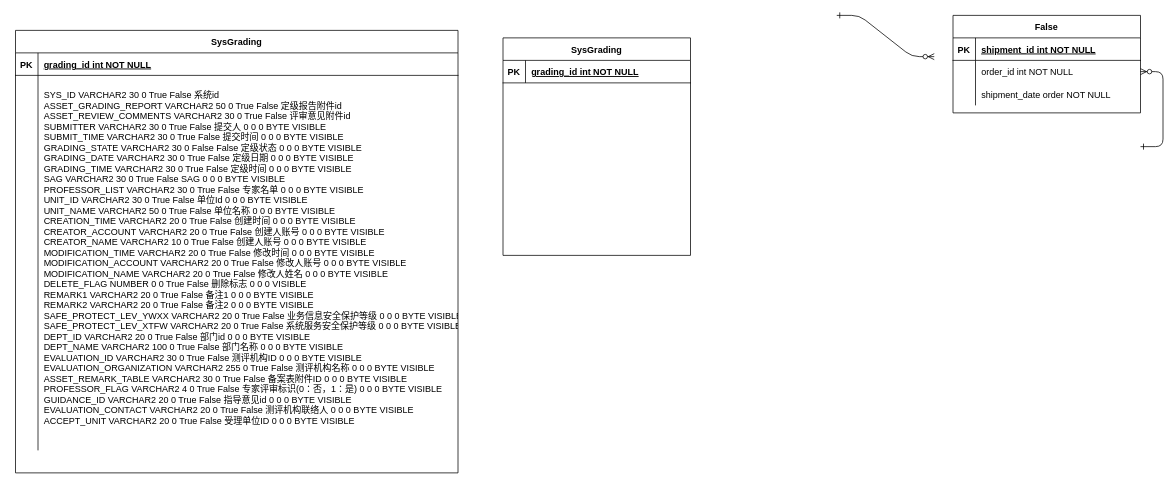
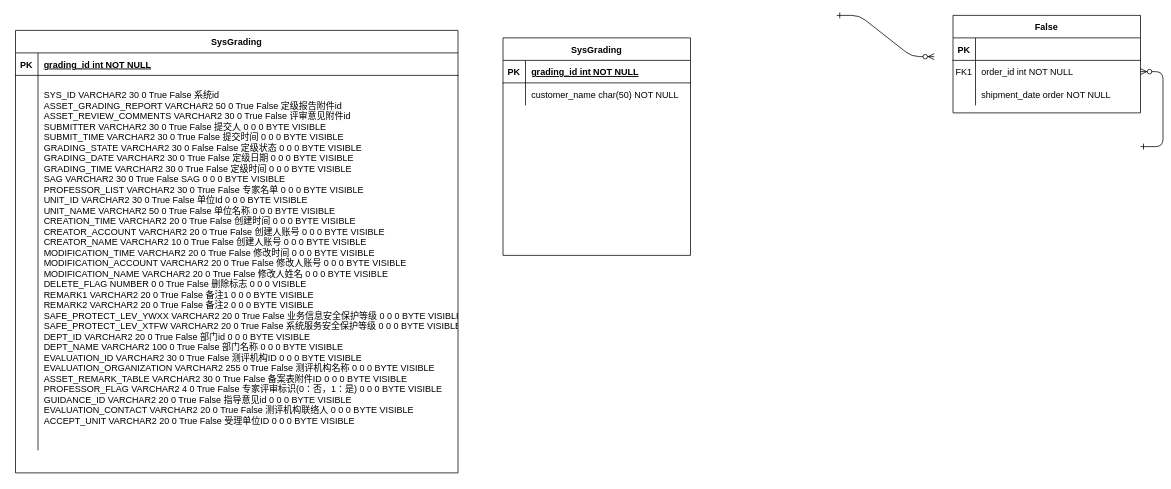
  <mxCell id="0" />
  <mxCell id="1" parent="0" />
  <mxCell id="2" value="" style="edgeStyle=entityRelationEdgeStyle;endArrow=ERzeroToMany;startArrow=ERone;endFill=1;startFill=0;" parent="1" edge="1"><mxGeometry width="100" height="100" relative="1" as="geometry"><mxPoint x="1115" y="20" as="sourcePoint" /><mxPoint x="1245" y="75" as="targetPoint" /></mxGeometry></mxCell>
  <mxCell id="3" value="" style="edgeStyle=entityRelationEdgeStyle;endArrow=ERzeroToMany;startArrow=ERone;endFill=1;startFill=0;" parent="1" target="8" edge="1"><mxGeometry width="100" height="100" relative="1" as="geometry"><mxPoint x="1520" y="195" as="sourcePoint" /><mxPoint x="1280" y="195" as="targetPoint" /></mxGeometry></mxCell>
  <mxCell id="4" value="False" style="shape=table;startSize=30;container=1;collapsible=1;childLayout=tableLayout;fixedRows=1;rowLines=0;fontStyle=1;align=center;resizeLast=1;" parent="1" vertex="1"><mxGeometry x="1270" y="20" width="250" height="130" as="geometry" /></mxCell>
  <mxCell id="5" value="" style="shape=partialRectangle;collapsible=0;dropTarget=0;pointerEvents=0;fillColor=none;points=[[0,0.5],[1,0.5]];portConstraint=eastwest;top=0;left=0;right=0;bottom=1;" parent="4" vertex="1"><mxGeometry y="30" width="250" height="30" as="geometry" /></mxCell>
  <mxCell id="6" value="PK" style="shape=partialRectangle;overflow=hidden;connectable=0;fillColor=none;top=0;left=0;bottom=0;right=0;fontStyle=1;" parent="5" vertex="1"><mxGeometry width="30" height="30" as="geometry"><mxRectangle width="30" height="30" as="alternateBounds" /></mxGeometry></mxCell>
- <mxCell id="7" value="shipment_id int NOT NULL " style="shape=partialRectangle;overflow=hidden;connectable=0;fillColor=none;top=0;left=0;bottom=0;right=0;align=left;spacingLeft=6;fontStyle=5;" parent="5" vertex="1"><mxGeometry x="30" width="220" height="30" as="geometry"><mxRectangle width="220" height="30" as="alternateBounds" /></mxGeometry></mxCell>
  <mxCell id="8" value="" style="shape=partialRectangle;collapsible=0;dropTarget=0;pointerEvents=0;fillColor=none;points=[[0,0.5],[1,0.5]];portConstraint=eastwest;top=0;left=0;right=0;bottom=0;" parent="4" vertex="1"><mxGeometry y="60" width="250" height="30" as="geometry" /></mxCell>
+ <mxCell id="9" value="FK1" style="shape=partialRectangle;overflow=hidden;connectable=0;fillColor=none;top=0;left=0;bottom=0;right=0;" parent="8" vertex="1"><mxGeometry width="30" height="30" as="geometry"><mxRectangle width="30" height="30" as="alternateBounds" /></mxGeometry></mxCell>
  <mxCell id="10" value="order_id int NOT NULL" style="shape=partialRectangle;overflow=hidden;connectable=0;fillColor=none;top=0;left=0;bottom=0;right=0;align=left;spacingLeft=6;" parent="8" vertex="1"><mxGeometry x="30" width="220" height="30" as="geometry"><mxRectangle width="220" height="30" as="alternateBounds" /></mxGeometry></mxCell>
  <mxCell id="11" value="" style="shape=partialRectangle;collapsible=0;dropTarget=0;pointerEvents=0;fillColor=none;points=[[0,0.5],[1,0.5]];portConstraint=eastwest;top=0;left=0;right=0;bottom=0;" parent="4" vertex="1"><mxGeometry y="90" width="250" height="30" as="geometry" /></mxCell>
  <mxCell id="12" value="" style="shape=partialRectangle;overflow=hidden;connectable=0;fillColor=none;top=0;left=0;bottom=0;right=0;" parent="11" vertex="1"><mxGeometry width="30" height="30" as="geometry"><mxRectangle width="30" height="30" as="alternateBounds" /></mxGeometry></mxCell>
  <mxCell id="13" value="shipment_date order NOT NULL" style="shape=partialRectangle;overflow=hidden;connectable=0;fillColor=none;top=0;left=0;bottom=0;right=0;align=left;spacingLeft=6;" parent="11" vertex="1"><mxGeometry x="30" width="220" height="30" as="geometry"><mxRectangle width="220" height="30" as="alternateBounds" /></mxGeometry></mxCell>
  <mxCell id="14" value="SysGrading" style="shape=table;startSize=30;container=1;collapsible=1;childLayout=tableLayout;fixedRows=1;rowLines=0;fontStyle=1;align=center;resizeLast=1;" vertex="1" parent="1"><mxGeometry x="20" y="40" width="590" height="590" as="geometry" /></mxCell>
  <mxCell id="15" value="" style="shape=partialRectangle;collapsible=0;dropTarget=0;pointerEvents=0;fillColor=none;points=[[0,0.5],[1,0.5]];portConstraint=eastwest;top=0;left=0;right=0;bottom=1;" vertex="1" parent="14"><mxGeometry y="30" width="590" height="30" as="geometry" /></mxCell>
  <mxCell id="16" value="PK" style="shape=partialRectangle;overflow=hidden;connectable=0;fillColor=none;top=0;left=0;bottom=0;right=0;fontStyle=1;" vertex="1" parent="15"><mxGeometry width="30" height="30" as="geometry"><mxRectangle width="30" height="30" as="alternateBounds" /></mxGeometry></mxCell>
  <mxCell id="17" value="grading_id int NOT NULL " style="shape=partialRectangle;overflow=hidden;connectable=0;fillColor=none;top=0;left=0;bottom=0;right=0;align=left;spacingLeft=6;fontStyle=5;" vertex="1" parent="15"><mxGeometry x="30" width="560" height="30" as="geometry"><mxRectangle width="560" height="30" as="alternateBounds" /></mxGeometry></mxCell>
  <mxCell id="18" value="" style="shape=partialRectangle;collapsible=0;dropTarget=0;pointerEvents=0;fillColor=none;points=[[0,0.5],[1,0.5]];portConstraint=eastwest;top=0;left=0;right=0;bottom=0;" vertex="1" parent="14"><mxGeometry y="60" width="590" height="500" as="geometry" /></mxCell>
  <mxCell id="19" value="" style="shape=partialRectangle;overflow=hidden;connectable=0;fillColor=none;top=0;left=0;bottom=0;right=0;" vertex="1" parent="18"><mxGeometry width="30" height="500" as="geometry"><mxRectangle width="30" height="500" as="alternateBounds" /></mxGeometry></mxCell>
  <mxCell id="20" value="SYS_ID VARCHAR2 30 0 True False 系统id&#10;ASSET_GRADING_REPORT VARCHAR2 50 0 True False 定级报告附件id&#10;ASSET_REVIEW_COMMENTS VARCHAR2 30 0 True False 评审意见附件id&#10;SUBMITTER VARCHAR2 30 0 True False 提交人    0 0 0 BYTE VISIBLE &#10;SUBMIT_TIME VARCHAR2 30 0 True False 提交时间    0 0 0 BYTE VISIBLE &#10;GRADING_STATE VARCHAR2 30 0 False False 定级状态    0 0 0 BYTE VISIBLE &#10;GRADING_DATE VARCHAR2 30 0 True False 定级日期    0 0 0 BYTE VISIBLE &#10;GRADING_TIME VARCHAR2 30 0 True False 定级时间    0 0 0 BYTE VISIBLE &#10;SAG VARCHAR2 30 0 True False SAG    0 0 0 BYTE VISIBLE &#10;PROFESSOR_LIST VARCHAR2 30 0 True False 专家名单    0 0 0 BYTE VISIBLE &#10;UNIT_ID VARCHAR2 30 0 True False 单位Id    0 0 0 BYTE VISIBLE &#10;UNIT_NAME VARCHAR2 50 0 True False 单位名称    0 0 0 BYTE VISIBLE &#10;CREATION_TIME VARCHAR2 20 0 True False 创建时间     0 0 0 BYTE VISIBLE &#10;CREATOR_ACCOUNT VARCHAR2 20 0 True False 创建人账号     0 0 0 BYTE VISIBLE &#10;CREATOR_NAME VARCHAR2 10 0 True False 创建人账号     0 0 0 BYTE VISIBLE &#10;MODIFICATION_TIME VARCHAR2 20 0 True False 修改时间     0 0 0 BYTE VISIBLE &#10;MODIFICATION_ACCOUNT VARCHAR2 20 0 True False 修改人账号    0 0 0 BYTE VISIBLE &#10;MODIFICATION_NAME VARCHAR2 20 0 True False 修改人姓名    0 0 0 BYTE VISIBLE &#10;DELETE_FLAG NUMBER 0 0 True False 删除标志    0 0 0  VISIBLE &#10;REMARK1 VARCHAR2 20 0 True False 备注1    0 0 0 BYTE VISIBLE &#10;REMARK2 VARCHAR2 20 0 True False 备注2    0 0 0 BYTE VISIBLE &#10;SAFE_PROTECT_LEV_YWXX VARCHAR2 20 0 True False 业务信息安全保护等级    0 0 0 BYTE VISIBLE &#10;SAFE_PROTECT_LEV_XTFW VARCHAR2 20 0 True False 系统服务安全保护等级    0 0 0 BYTE VISIBLE &#10;DEPT_ID VARCHAR2 20 0 True False 部门id    0 0 0 BYTE VISIBLE &#10;DEPT_NAME VARCHAR2 100 0 True False 部门名称    0 0 0 BYTE VISIBLE &#10;EVALUATION_ID VARCHAR2 30 0 True False 测评机构ID    0 0 0 BYTE VISIBLE &#10;EVALUATION_ORGANIZATION VARCHAR2 255 0 True False 测评机构名称    0 0 0 BYTE VISIBLE &#10;ASSET_REMARK_TABLE VARCHAR2 30 0 True False 备案表附件ID    0 0 0 BYTE VISIBLE &#10;PROFESSOR_FLAG VARCHAR2 4 0 True False 专家评审标识(0：否，1：是)    0 0 0 BYTE VISIBLE &#10;GUIDANCE_ID VARCHAR2 20 0 True False 指导意见id    0 0 0 BYTE VISIBLE &#10;EVALUATION_CONTACT VARCHAR2 20 0 True False 测评机构联络人    0 0 0 BYTE VISIBLE &#10;ACCEPT_UNIT VARCHAR2 20 0 True False 受理单位ID    0 0 0 BYTE VISIBLE &#10;" style="shape=partialRectangle;overflow=hidden;connectable=0;fillColor=none;top=0;left=0;bottom=0;right=0;align=left;spacingLeft=6;" vertex="1" parent="18"><mxGeometry x="30" width="560" height="500" as="geometry"><mxRectangle width="560" height="500" as="alternateBounds" /></mxGeometry></mxCell>
  <mxCell id="21" value="SysGrading" style="shape=table;startSize=30;container=1;collapsible=1;childLayout=tableLayout;fixedRows=1;rowLines=0;fontStyle=1;align=center;resizeLast=1;" vertex="1" parent="1"><mxGeometry x="670" y="50" width="250" height="290" as="geometry" /></mxCell>
  <mxCell id="22" value="" style="shape=partialRectangle;collapsible=0;dropTarget=0;pointerEvents=0;fillColor=none;points=[[0,0.5],[1,0.5]];portConstraint=eastwest;top=0;left=0;right=0;bottom=1;" vertex="1" parent="21"><mxGeometry y="30" width="250" height="30" as="geometry" /></mxCell>
  <mxCell id="23" value="PK" style="shape=partialRectangle;overflow=hidden;connectable=0;fillColor=none;top=0;left=0;bottom=0;right=0;fontStyle=1;" vertex="1" parent="22"><mxGeometry width="30" height="30" as="geometry"><mxRectangle width="30" height="30" as="alternateBounds" /></mxGeometry></mxCell>
  <mxCell id="24" value="grading_id int NOT NULL " style="shape=partialRectangle;overflow=hidden;connectable=0;fillColor=none;top=0;left=0;bottom=0;right=0;align=left;spacingLeft=6;fontStyle=5;" vertex="1" parent="22"><mxGeometry x="30" width="220" height="30" as="geometry"><mxRectangle width="220" height="30" as="alternateBounds" /></mxGeometry></mxCell>
  <mxCell id="25" value="" style="shape=partialRectangle;collapsible=0;dropTarget=0;pointerEvents=0;fillColor=none;points=[[0,0.5],[1,0.5]];portConstraint=eastwest;top=0;left=0;right=0;bottom=0;" vertex="1" parent="21"><mxGeometry y="60" width="250" height="30" as="geometry" /></mxCell>
  <mxCell id="26" value="" style="shape=partialRectangle;overflow=hidden;connectable=0;fillColor=none;top=0;left=0;bottom=0;right=0;" vertex="1" parent="25"><mxGeometry width="30" height="30" as="geometry"><mxRectangle width="30" height="30" as="alternateBounds" /></mxGeometry></mxCell>
+ <mxCell id="27" value="customer_name char(50) NOT NULL" style="shape=partialRectangle;overflow=hidden;connectable=0;fillColor=none;top=0;left=0;bottom=0;right=0;align=left;spacingLeft=6;" vertex="1" parent="25"><mxGeometry x="30" width="220" height="30" as="geometry"><mxRectangle width="220" height="30" as="alternateBounds" /></mxGeometry></mxCell>
